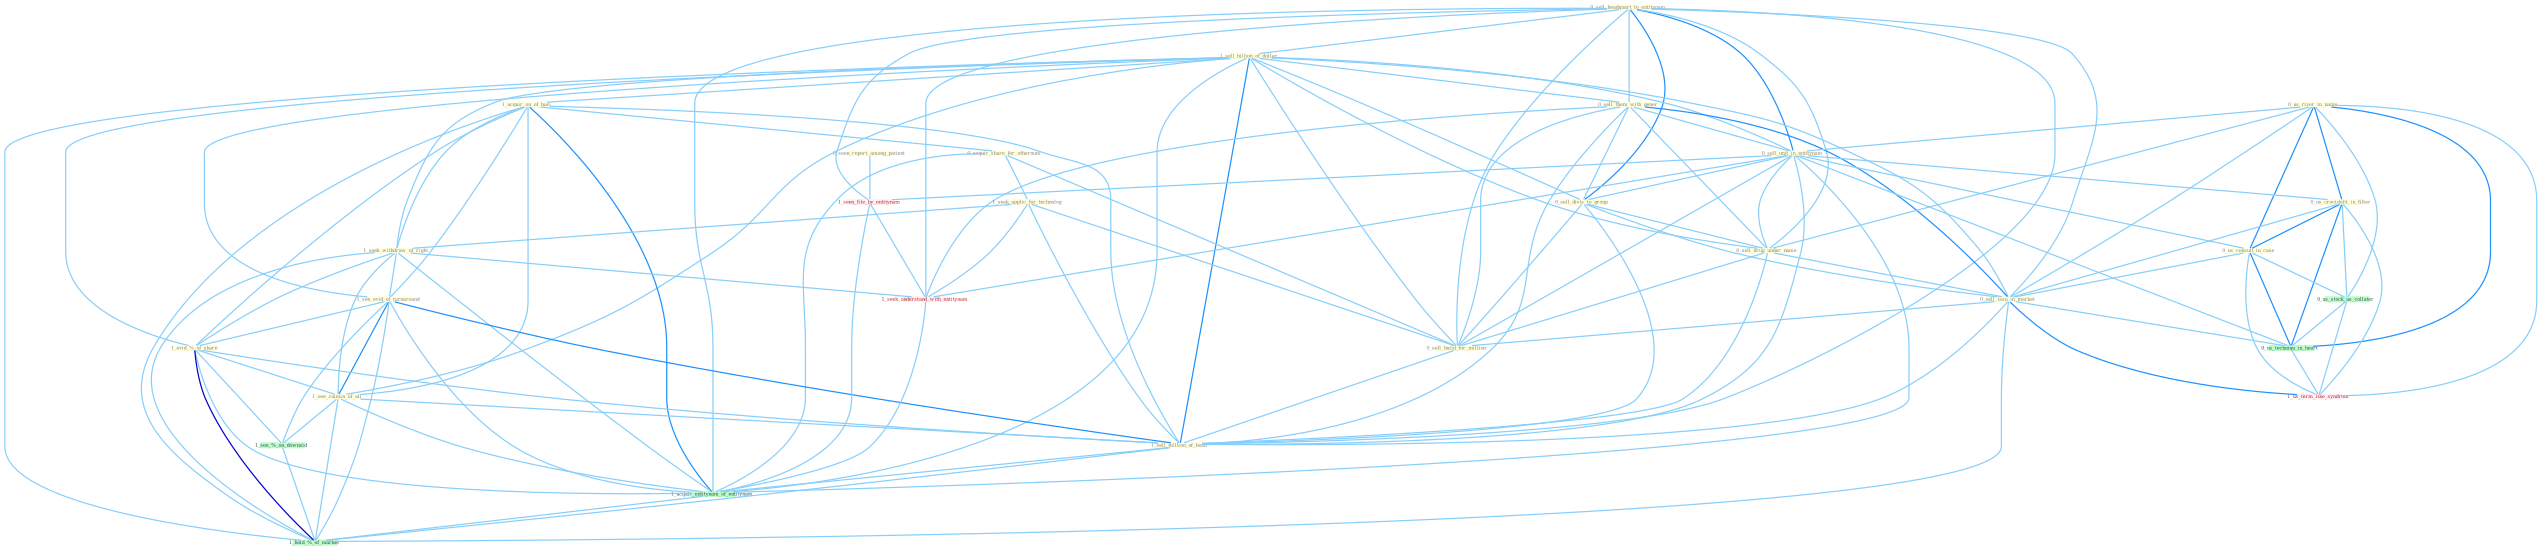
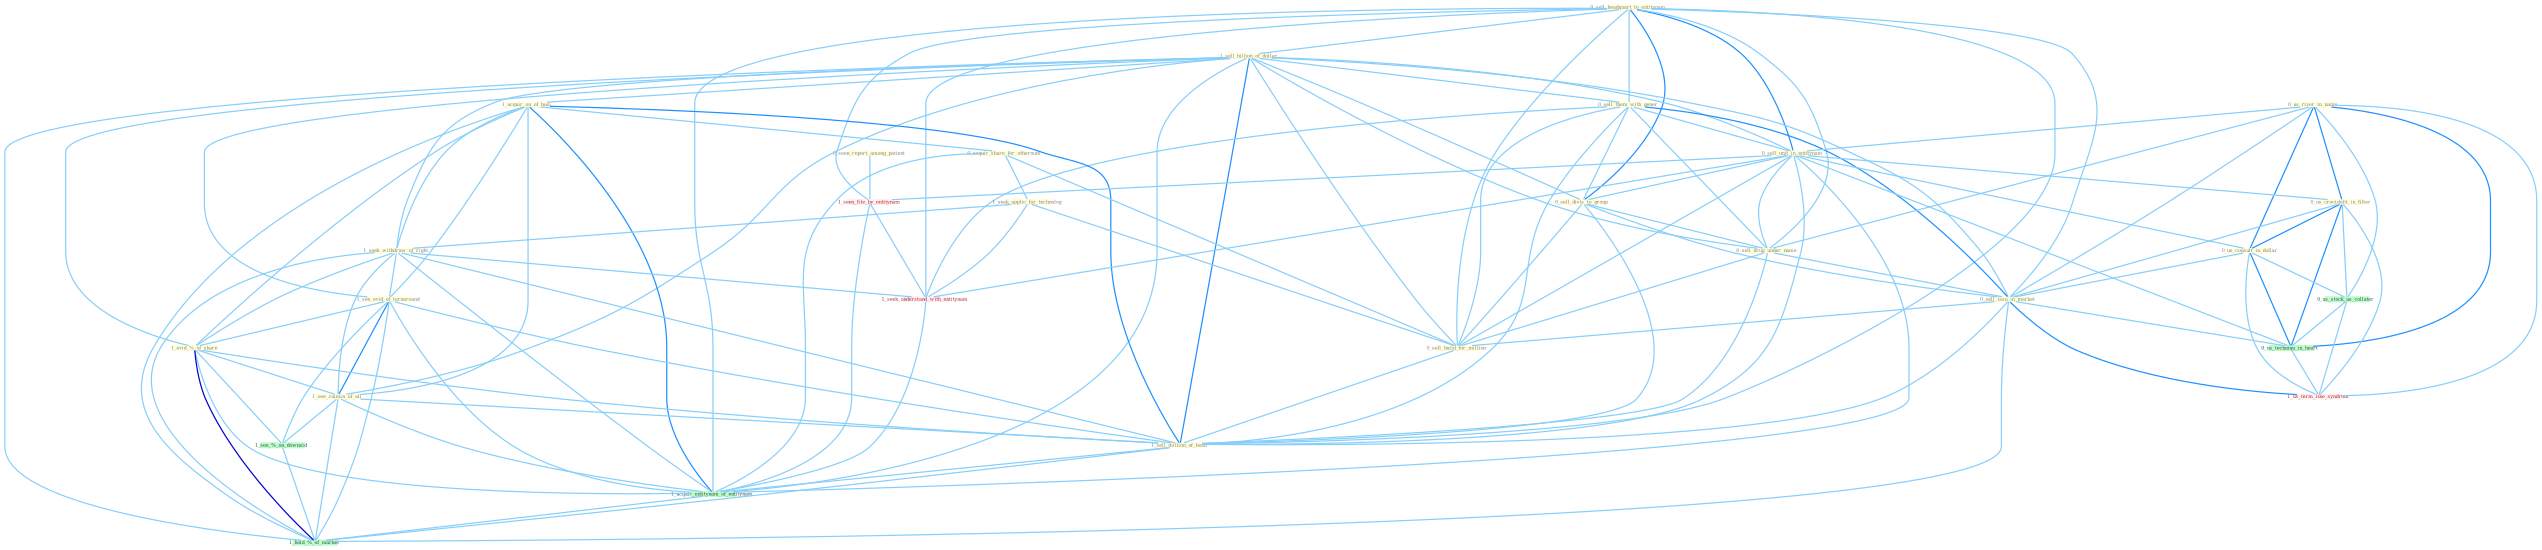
  graph {
    node [color="#ffffe0" fixedsize=true fontcolor="#8b7d6b" fontsize=4 shape=polygon style=filled]
    edge [color="#87cefa" w=1]
    "0_seen_report_among_patient " [height=.06 width=.5]
    "0_sell_headquart_to_entitynam " [height=.06 width=.5]
    "1_sell_billion_of_dollar " [height=.06 width=.5]
    "0_sell_them_with_gener " [height=.06 width=.5]
    "1_acquir_on_of_busi " [height=.06 width=.5]
    "0_acquir_share_for_othernum " [height=.06 width=.5]
    "1_seek_applic_for_technolog " [height=.06 width=.5]
    "0_us_river_in_name " [height=.06 width=.5]
    "0_sell_unit_in_entitynam " [height=.06 width=.5]
    "1_seek_withdraw_of_right " [height=.06 width=.5]
    "1_see_evid_of_turnaround " [height=.06 width=.5]
    n12 [height=.06 label="1_evid_%_of_share" width=.5]
    "0_us_crocidolit_in_filter " [height=.06 width=.5]
    "0_sell_divis_to_group " [height=.06 width=.5]
    "0_sell_drug_under_name " [height=.06 width=.5]
-   "0_us_consult_in_case " [height=.06 width=.5]
+   "0_us_consult_in_case " [height=.06 width=.5 label="0_us_consult_in_dollar"]
    "0_sell_issu_in_market " [height=.06 width=.5]
    "1_see_culmin_of_all " [height=.06 width=.5]
    "0_sell_build_for_million " [height=.06 width=.5]
    "1_sell_million_of_bond " [height=.06 width=.5]
    "1_seen_file_by_entitynam " [color="#fff0f5" fontcolor="#b22222" height=.06 width=.5]
    "1_seek_understand_with_entitynam " [color="#fff0f5" fontcolor="#b22222" height=.06 width=.5]
    "1_us_term_like_syndrom " [color="#fff0f5" fontcolor="#b22222" height=.06 width=.5]
    "1_acquir_entitynam_of_entitynam " [color="#BDFCC9" fontcolor="#2f4f4f" height=.06 width=.5]
    "1_hold_%_of_market " [color="#BDFCC9" fontcolor="#2f4f4f" height=.06 width=.5]
    "0_us_stock_as_collater " [color="#BDFCC9" fontcolor="#2f4f4f" height=.06 width=.5]
    "0_us_techniqu_in_heart " [color="#BDFCC9" fontcolor="#2f4f4f" height=.06 width=.5]
    "1_see_%_on_downsid " [color="#BDFCC9" fontcolor="#2f4f4f" height=.06 width=.5]
    subgraph sub_1 {
      "0_seen_report_among_patient "
      "0_sell_headquart_to_entitynam "
      "1_sell_billion_of_dollar "
      "0_sell_them_with_gener "
      "1_acquir_on_of_busi "
      "0_acquir_share_for_othernum "
      "1_seek_applic_for_technolog "
      "0_us_river_in_name "
      "0_sell_unit_in_entitynam "
      "1_seek_withdraw_of_right "
      "1_see_evid_of_turnaround "
      n12
      "0_us_crocidolit_in_filter "
      "0_sell_divis_to_group "
      "0_sell_drug_under_name "
      "0_us_consult_in_case "
      "0_sell_issu_in_market "
      "1_see_culmin_of_all "
      "0_sell_build_for_million "
      "1_sell_million_of_bond "
    }
    subgraph sub_2 {
      "1_seen_file_by_entitynam "
      "1_seek_understand_with_entitynam "
      "1_us_term_like_syndrom "
    }
    "0_seen_report_among_patient " -- "1_seen_file_by_entitynam "
    "0_sell_headquart_to_entitynam " -- "1_sell_billion_of_dollar "
    "0_sell_headquart_to_entitynam " -- "0_sell_them_with_gener "
    "0_sell_headquart_to_entitynam " -- "0_sell_unit_in_entitynam " [color="#1e90ff" w=2]
    "0_sell_headquart_to_entitynam " -- "0_sell_divis_to_group " [color="#1e90ff" w=2]
    "0_sell_headquart_to_entitynam " -- "0_sell_drug_under_name "
    "0_sell_headquart_to_entitynam " -- "0_sell_issu_in_market "
    "0_sell_headquart_to_entitynam " -- "0_sell_build_for_million "
    "0_sell_headquart_to_entitynam " -- "1_sell_million_of_bond "
    "0_sell_headquart_to_entitynam " -- "1_seen_file_by_entitynam "
    "0_sell_headquart_to_entitynam " -- "1_seek_understand_with_entitynam "
    "0_sell_headquart_to_entitynam " -- "1_acquir_entitynam_of_entitynam "
    "1_sell_billion_of_dollar " -- "0_sell_them_with_gener "
    "1_sell_billion_of_dollar " -- "1_acquir_on_of_busi "
    "1_sell_billion_of_dollar " -- "0_sell_unit_in_entitynam "
    "1_sell_billion_of_dollar " -- "1_seek_withdraw_of_right "
    "1_sell_billion_of_dollar " -- "1_see_evid_of_turnaround "
    "1_sell_billion_of_dollar " -- n12
    "1_sell_billion_of_dollar " -- "0_sell_divis_to_group "
    "1_sell_billion_of_dollar " -- "0_sell_drug_under_name "
    "1_sell_billion_of_dollar " -- "0_sell_issu_in_market "
    "1_sell_billion_of_dollar " -- "1_see_culmin_of_all "
    "1_sell_billion_of_dollar " -- "0_sell_build_for_million "
    "1_sell_billion_of_dollar " -- "1_sell_million_of_bond " [color="#1e90ff" w=2]
    "1_sell_billion_of_dollar " -- "1_acquir_entitynam_of_entitynam "
    "1_sell_billion_of_dollar " -- "1_hold_%_of_market "
    "0_sell_them_with_gener " -- "0_sell_unit_in_entitynam "
    "0_sell_them_with_gener " -- "0_sell_divis_to_group "
    "0_sell_them_with_gener " -- "0_sell_drug_under_name "
    "0_sell_them_with_gener " -- "0_sell_issu_in_market " [color="#1e90ff"]
    "0_sell_them_with_gener " -- "0_sell_build_for_million "
    "0_sell_them_with_gener " -- "1_sell_million_of_bond "
    "0_sell_them_with_gener " -- "1_seek_understand_with_entitynam "
    "1_acquir_on_of_busi " -- "0_acquir_share_for_othernum "
    "1_acquir_on_of_busi " -- "1_seek_withdraw_of_right "
    "1_acquir_on_of_busi " -- "1_see_evid_of_turnaround "
    "1_acquir_on_of_busi " -- n12
    "1_acquir_on_of_busi " -- "1_see_culmin_of_all "
-   "1_acquir_on_of_busi " -- "1_sell_million_of_bond "
+   "1_acquir_on_of_busi " -- "1_sell_million_of_bond " [color="#1e90ff"]
    "1_acquir_on_of_busi " -- "1_acquir_entitynam_of_entitynam " [color="#1e90ff" w=2]
    "1_acquir_on_of_busi " -- "1_hold_%_of_market "
    "0_acquir_share_for_othernum " -- "1_seek_applic_for_technolog "
    "0_acquir_share_for_othernum " -- "0_sell_build_for_million "
    "0_acquir_share_for_othernum " -- "1_acquir_entitynam_of_entitynam "
    "1_seek_applic_for_technolog " -- "1_seek_withdraw_of_right "
    "1_seek_applic_for_technolog " -- "0_sell_build_for_million "
    "1_seek_applic_for_technolog " -- "1_seek_understand_with_entitynam "
    "0_us_river_in_name " -- "0_sell_unit_in_entitynam "
    "0_us_river_in_name " -- "0_us_crocidolit_in_filter " [color="#1e90ff" w=2]
    "0_us_river_in_name " -- "0_sell_drug_under_name "
    "0_us_river_in_name " -- "0_us_consult_in_case " [color="#1e90ff" w=2]
    "0_us_river_in_name " -- "0_sell_issu_in_market "
    "0_us_river_in_name " -- "1_us_term_like_syndrom "
    "0_us_river_in_name " -- "0_us_stock_as_collater "
    "0_us_river_in_name " -- "0_us_techniqu_in_heart " [color="#1e90ff" w=2]
    "0_sell_unit_in_entitynam " -- "0_us_crocidolit_in_filter "
    "0_sell_unit_in_entitynam " -- "0_sell_divis_to_group "
    "0_sell_unit_in_entitynam " -- "0_sell_drug_under_name "
    "0_sell_unit_in_entitynam " -- "0_us_consult_in_case "
    "0_sell_unit_in_entitynam " -- "0_sell_build_for_million "
    "0_sell_unit_in_entitynam " -- "1_sell_million_of_bond "
    "0_sell_unit_in_entitynam " -- "1_seen_file_by_entitynam "
    "0_sell_unit_in_entitynam " -- "1_seek_understand_with_entitynam "
    "0_sell_unit_in_entitynam " -- "1_acquir_entitynam_of_entitynam "
    "0_sell_unit_in_entitynam " -- "0_us_techniqu_in_heart "
    "1_seek_withdraw_of_right " -- "1_see_evid_of_turnaround "
    "1_seek_withdraw_of_right " -- n12
    "1_seek_withdraw_of_right " -- "1_see_culmin_of_all "
-   "1_seek_applic_for_technolog " -- "1_sell_million_of_bond "
+   "1_seek_withdraw_of_right " -- "1_sell_million_of_bond "
    "1_seek_withdraw_of_right " -- "1_seek_understand_with_entitynam "
    "1_seek_withdraw_of_right " -- "1_acquir_entitynam_of_entitynam "
    "1_seek_withdraw_of_right " -- "1_hold_%_of_market "
    "1_see_evid_of_turnaround " -- n12
    "1_see_evid_of_turnaround " -- "1_see_culmin_of_all " [color="#1e90ff" w=2]
-   "1_see_evid_of_turnaround " -- "1_sell_million_of_bond " [color="#1e90ff"]
+   "1_see_evid_of_turnaround " -- "1_sell_million_of_bond "
    "1_see_evid_of_turnaround " -- "1_acquir_entitynam_of_entitynam "
    "1_see_evid_of_turnaround " -- "1_hold_%_of_market "
    "1_see_evid_of_turnaround " -- "1_see_%_on_downsid "
    n12 -- "1_see_culmin_of_all "
    n12 -- "1_sell_million_of_bond "
    n12 -- "1_acquir_entitynam_of_entitynam "
    n12 -- "1_hold_%_of_market " [color="#0000cd" w=3]
    n12 -- "1_see_%_on_downsid "
    "0_us_crocidolit_in_filter " -- "0_us_consult_in_case " [color="#1e90ff" w=2]
    "0_us_crocidolit_in_filter " -- "0_sell_issu_in_market "
    "0_us_crocidolit_in_filter " -- "1_us_term_like_syndrom "
    "0_us_crocidolit_in_filter " -- "0_us_stock_as_collater "
    "0_us_crocidolit_in_filter " -- "0_us_techniqu_in_heart " [color="#1e90ff" w=2]
    "0_sell_divis_to_group " -- "0_sell_drug_under_name "
    "0_sell_divis_to_group " -- "0_sell_issu_in_market "
    "0_sell_divis_to_group " -- "0_sell_build_for_million "
    "0_sell_divis_to_group " -- "1_sell_million_of_bond "
    "0_sell_drug_under_name " -- "0_sell_issu_in_market "
    "0_sell_drug_under_name " -- "0_sell_build_for_million "
    "0_sell_drug_under_name " -- "1_sell_million_of_bond "
    "0_us_consult_in_case " -- "0_sell_issu_in_market "
    "0_us_consult_in_case " -- "1_us_term_like_syndrom "
    "0_us_consult_in_case " -- "0_us_stock_as_collater "
    "0_us_consult_in_case " -- "0_us_techniqu_in_heart " [color="#1e90ff" w=2]
    "0_sell_issu_in_market " -- "0_sell_build_for_million "
    "0_sell_issu_in_market " -- "1_sell_million_of_bond "
    "0_sell_issu_in_market " -- "1_hold_%_of_market "
    "0_sell_issu_in_market " -- "0_us_techniqu_in_heart "
    "1_see_culmin_of_all " -- "1_sell_million_of_bond "
    "1_see_culmin_of_all " -- "1_acquir_entitynam_of_entitynam "
    "1_see_culmin_of_all " -- "1_hold_%_of_market "
    "1_see_culmin_of_all " -- "1_see_%_on_downsid "
    "0_sell_build_for_million " -- "1_sell_million_of_bond "
    "1_sell_million_of_bond " -- "1_acquir_entitynam_of_entitynam "
    "1_sell_million_of_bond " -- "1_hold_%_of_market "
    "1_seen_file_by_entitynam " -- "1_seek_understand_with_entitynam "
    "1_seen_file_by_entitynam " -- "1_acquir_entitynam_of_entitynam "
    "1_seek_understand_with_entitynam " -- "1_acquir_entitynam_of_entitynam "
    "1_us_term_like_syndrom " -- "0_sell_issu_in_market " [color="#1e90ff" w=2]
    "1_acquir_entitynam_of_entitynam " -- "1_hold_%_of_market "
    "0_us_stock_as_collater " -- "1_us_term_like_syndrom "
    "0_us_stock_as_collater " -- "0_us_techniqu_in_heart "
    "0_us_techniqu_in_heart " -- "1_us_term_like_syndrom "
    "1_see_%_on_downsid " -- "1_hold_%_of_market "
  }
